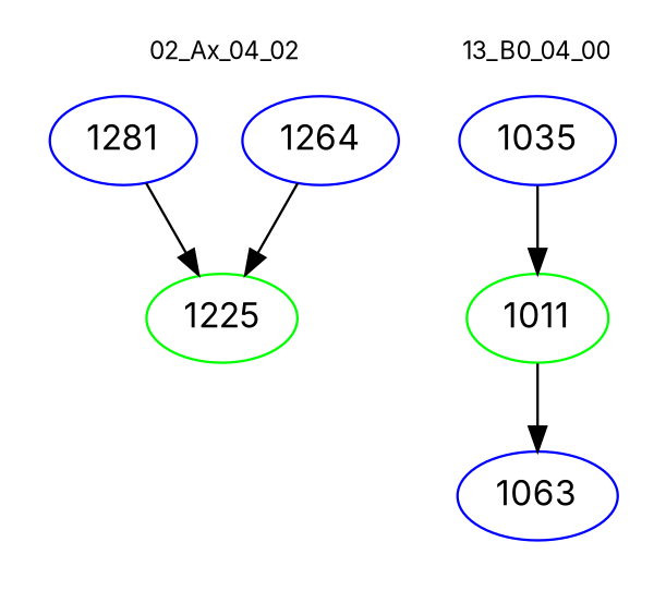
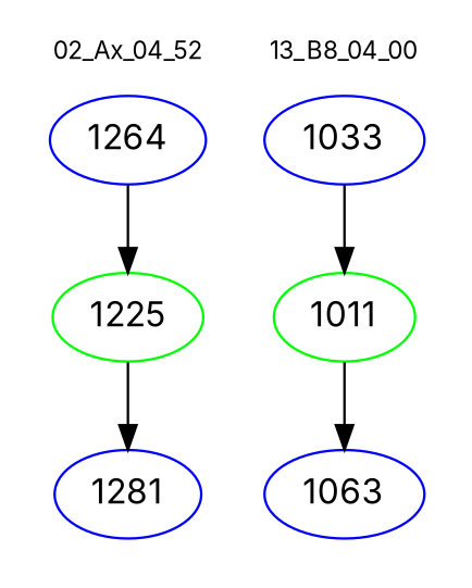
  digraph {
    fontname=Inter
    node [color=blue fontname=Inter]
    edge [color=black fontname=Inter]
    n1 [label=1264]
    n2 [color=green label=1225]
    n3 [label=1281]
-   n4 [label=1035]
+   n4 [label=1033]
    n5 [color=green label=1011]
    n6 [label=1063]
    subgraph cluster_1 {
      color=white
      fontsize=10
-     label="02_Ax_04_02"
+     label="02_Ax_04_52"
      n1
      n2
      n3
    }
    subgraph cluster_2 {
      color=white
      fontsize=10
-     label="13_B0_04_00"
+     label="13_B8_04_00"
      n4
      n5
      n6
    }
    n1 -> n2
-   n3 -> n2
+   n2 -> n3
    n4 -> n5
    n5 -> n6
  }
